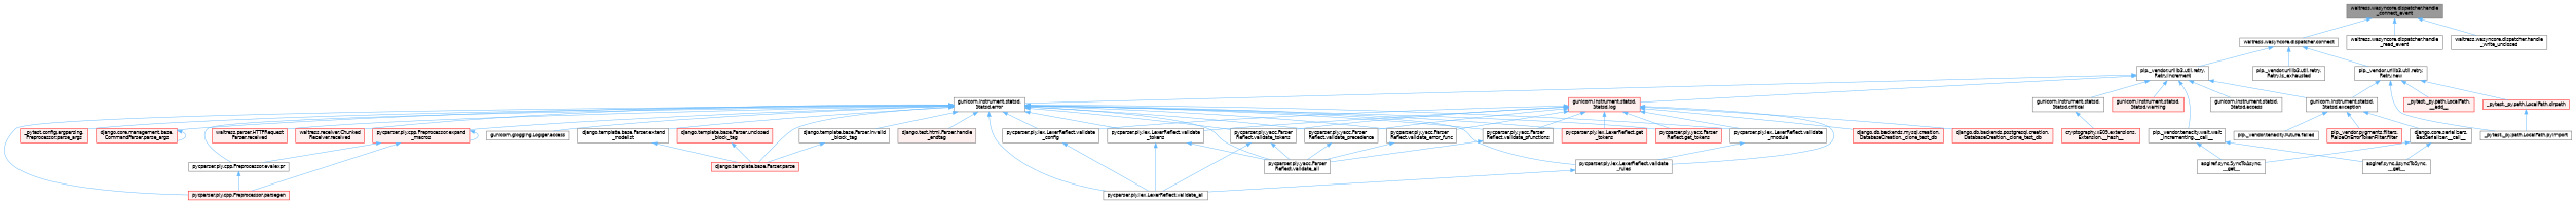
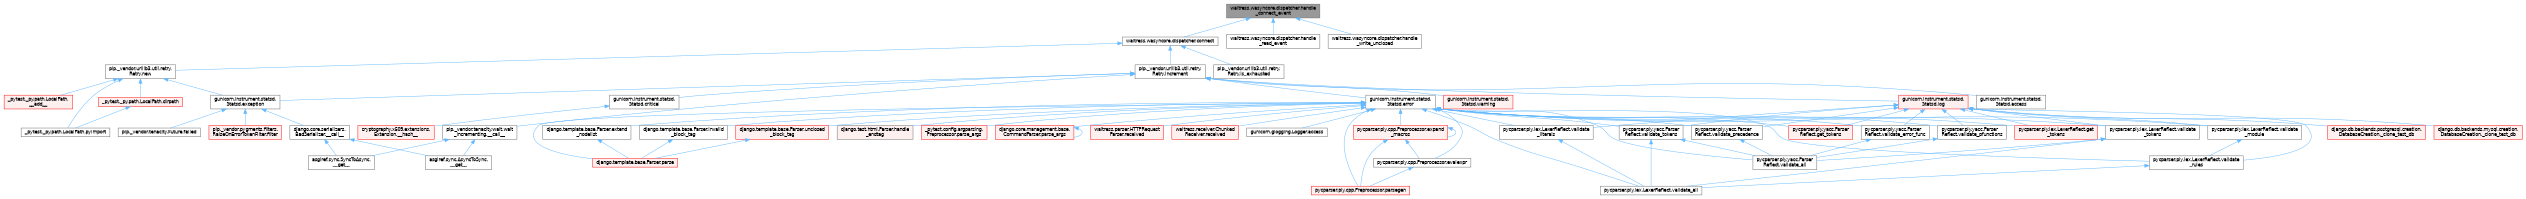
  digraph {
    rankdir=TB
    node [color=grey40 fillcolor=white fontname=Helvetica fontsize=10 shape=box style=filled]
    edge [color=steelblue1 dir=back fontname=Helvetica fontsize=10 labelfontname=Helvetica labelfontsize=10 style=solid]
    n1 [color=gray40 fillcolor=grey60 fontcolor=black height=0.2 label="waitress.wasyncore.dispatcher.handle\l_connect_event" width=0.4]
    n2 [height=0.2 label="waitress.wasyncore.dispatcher.connect" width=0.4]
    n3 [height=0.2 label="waitress.wasyncore.dispatcher.handle\l_read_event" width=0.4]
    n4 [height=0.2 label="waitress.wasyncore.dispatcher.handle\l_write_unclosed" width=0.4]
    n5 [height=0.2 label="pip._vendor.urllib3.util.retry.\lRetry.increment" width=0.4]
    n6 [height=0.2 label="pip._vendor.urllib3.util.retry.\lRetry.is_exhausted" width=0.4]
    n7 [height=0.2 label="pip._vendor.urllib3.util.retry.\lRetry.new" width=0.4]
    n8 [height=0.2 label="pip._vendor.tenacity.wait.wait\l_incrementing.__call__" width=0.4]
    n9 [height=0.2 label="gunicorn.instrument.statsd.\lStatsd.access" width=0.4]
    n10 [height=0.2 label="gunicorn.instrument.statsd.\lStatsd.critical" width=0.4]
    n11 [height=0.2 label="gunicorn.instrument.statsd.\lStatsd.error" width=0.4]
    n12 [height=0.2 label="gunicorn.instrument.statsd.\lStatsd.exception" width=0.4]
    n13 [color=red fillcolor="#FFF0F0" height=0.2 label="gunicorn.instrument.statsd.\lStatsd.log" width=0.4]
    n14 [color=red fillcolor="#FFF0F0" height=0.2 label="gunicorn.instrument.statsd.\lStatsd.warning" width=0.4]
    n15 [color=red fillcolor="#FFF0F0" height=0.2 label="_pytest._py.path.LocalPath.\l__add__" width=0.4]
    n16 [color=red fillcolor="#FFF0F0" height=0.2 label="_pytest._py.path.LocalPath.dirpath" width=0.4]
    n17 [height=0.2 label="_pytest._py.path.LocalPath.pyimport" width=0.4]
    n18 [height=0.2 label="asgiref.sync.AsyncToSync.\l__get__" width=0.4]
    n19 [height=0.2 label="asgiref.sync.SyncToAsync.\l__get__" width=0.4]
    n20 [color=red fillcolor="#FFF0F0" height=0.2 label="cryptography.x509.extensions.\lExtension.__hash__" width=0.4]
    n21 [height=0.2 label="gunicorn.glogging.Logger.access" width=0.4]
    n22 [height=0.2 label="pycparser.ply.cpp.Preprocessor.evalexpr" width=0.4]
    n23 [color=red fillcolor="#FFF0F0" height=0.2 label="pycparser.ply.cpp.Preprocessor.parsegen" width=0.4]
    n24 [color=red fillcolor="#FFF0F0" height=0.2 label="pycparser.ply.cpp.Preprocessor.expand\l_macros" width=0.4]
    n25 [height=0.2 label="django.template.base.Parser.extend\l_nodelist" width=0.4]
    n26 [color=red fillcolor="#FFF0F0" height=0.2 label="django.template.base.Parser.parse" width=0.4]
    n27 [color=red fillcolor="#FFF0F0" height=0.2 label="pycparser.ply.lex.LexerReflect.get\l_tokens" width=0.4]
    n28 [color=red fillcolor="#FFF0F0" height=0.2 label="pycparser.ply.yacc.Parser\lReflect.get_tokens" width=0.4]
    n29 [fillcolor="#FFF0F0" height=0.2 label="django.test.html.Parser.handle\l_endtag" width=0.4]
    n30 [height=0.2 label="django.template.base.Parser.invalid\l_block_tag" width=0.4]
    n31 [color=red fillcolor="#FFF0F0" height=0.2 label="_pytest.config.argparsing.\lPreprocessor.parse_args" width=0.4]
    n32 [color=red fillcolor="#FFF0F0" height=0.2 label="django.core.management.base.\lCommandParser.parse_args" width=0.4]
    n33 [color=red fillcolor="#FFF0F0" height=0.2 label="waitress.parser.HTTPRequest\lParser.received" width=0.4]
    n34 [color=red fillcolor="#FFF0F0" height=0.2 label="waitress.receiver.Chunked\lReceiver.received" width=0.4]
    n35 [color=red fillcolor="#FFF0F0" height=0.2 label="django.template.base.Parser.unclosed\l_block_tag" width=0.4]
    n36 [height=0.2 label="pycparser.ply.lex.LexerReflect.validate_all" width=0.4]
    n37 [height=0.2 label="pycparser.ply.yacc.Parser\lReflect.validate_all" width=0.4]
    n38 [height=0.2 label="pycparser.ply.yacc.Parser\lReflect.validate_error_func" width=0.4]
-   n39 [height=0.2 label="pycparser.ply.lex.LexerReflect.validate\l_config" width=0.4]
+   n39 [height=0.2 label="pycparser.ply.lex.LexerReflect.validate\l_literals" width=0.4]
    n40 [height=0.2 label="pycparser.ply.lex.LexerReflect.validate\l_module" width=0.4]
    n41 [height=0.2 label="pycparser.ply.lex.LexerReflect.validate\l_rules" width=0.4]
    n42 [height=0.2 label="pycparser.ply.yacc.Parser\lReflect.validate_pfunctions" width=0.4]
    n43 [height=0.2 label="pycparser.ply.yacc.Parser\lReflect.validate_precedence" width=0.4]
    n44 [height=0.2 label="pycparser.ply.lex.LexerReflect.validate\l_tokens" width=0.4]
    n45 [height=0.2 label="pycparser.ply.yacc.Parser\lReflect.validate_tokens" width=0.4]
    n46 [height=0.2 label="django.core.serializers.\lBadSerializer.__call__" width=0.4]
    n47 [height=0.2 label="pip._vendor.tenacity.Future.failed" width=0.4]
    n48 [color=red fillcolor="#FFF0F0" height=0.2 label="pip._vendor.pygments.filters.\lRaiseOnErrorTokenFilter.filter" width=0.4]
    n49 [color=red fillcolor="#FFF0F0" height=0.2 label="django.db.backends.mysql.creation.\lDatabaseCreation._clone_test_db" width=0.4]
    n50 [color=red fillcolor="#FFF0F0" height=0.2 label="django.db.backends.postgresql.creation.\lDatabaseCreation._clone_test_db" width=0.4]
    n1 -> n2
    n1 -> n3
    n1 -> n4
    n2 -> n5
    n2 -> n6
    n2 -> n7
    n5 -> n8
    n5 -> n9
    n5 -> n10
    n5 -> n11
    n5 -> n12
    n5 -> n13
    n5 -> n14
    n7 -> n12
    n7 -> n15
    n7 -> n16
    n7 -> n17
    n8 -> n18
    n8 -> n19
    n10 -> n20
    n11 -> n21
    n11 -> n22
    n11 -> n23
    n11 -> n24
    n11 -> n25
    n11 -> n26
    n11 -> n27
    n11 -> n28
    n11 -> n29
    n11 -> n30
    n11 -> n31
    n11 -> n32
    n11 -> n33
    n11 -> n34
+   n11 -> n35
    n11 -> n36
    n11 -> n37
    n11 -> n38
    n11 -> n39
    n11 -> n40
    n11 -> n41
    n11 -> n42
    n11 -> n43
    n11 -> n44
    n11 -> n45
    n12 -> n46
    n12 -> n47
    n12 -> n48
    n13 -> n27
    n13 -> n28
    n13 -> n38
    n13 -> n39
    n13 -> n40
    n13 -> n41
    n13 -> n42
    n13 -> n43
    n13 -> n44
    n13 -> n45
    n13 -> n49
    n13 -> n50
    n16 -> n17
    n22 -> n23
    n24 -> n22
    n24 -> n23
    n24 -> n24
    n25 -> n26
    n30 -> n26
    n32 -> n32
    n35 -> n26
    n38 -> n37
    n39 -> n36
    n40 -> n41
    n41 -> n36
    n42 -> n37
    n43 -> n37
    n44 -> n36
    n44 -> n37
    n45 -> n36
    n45 -> n37
    n46 -> n18
    n46 -> n19
  }
